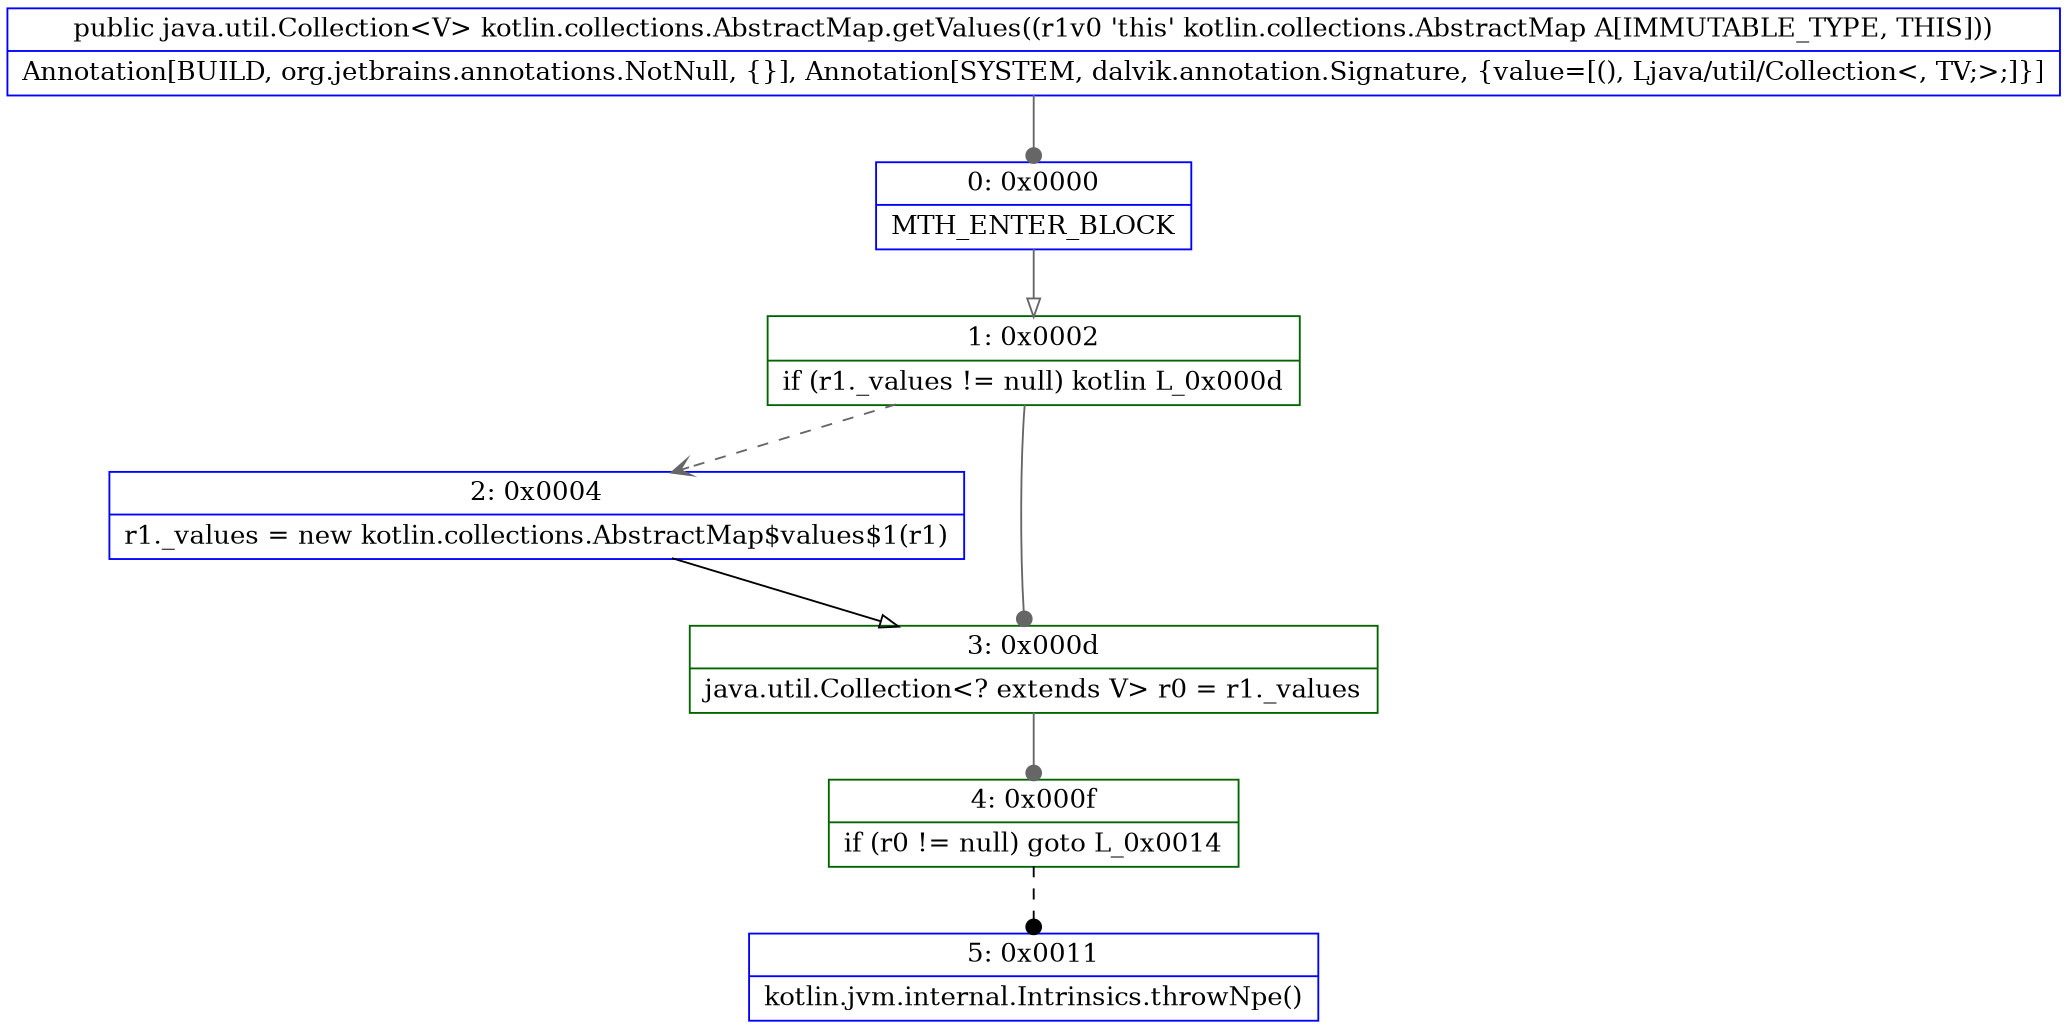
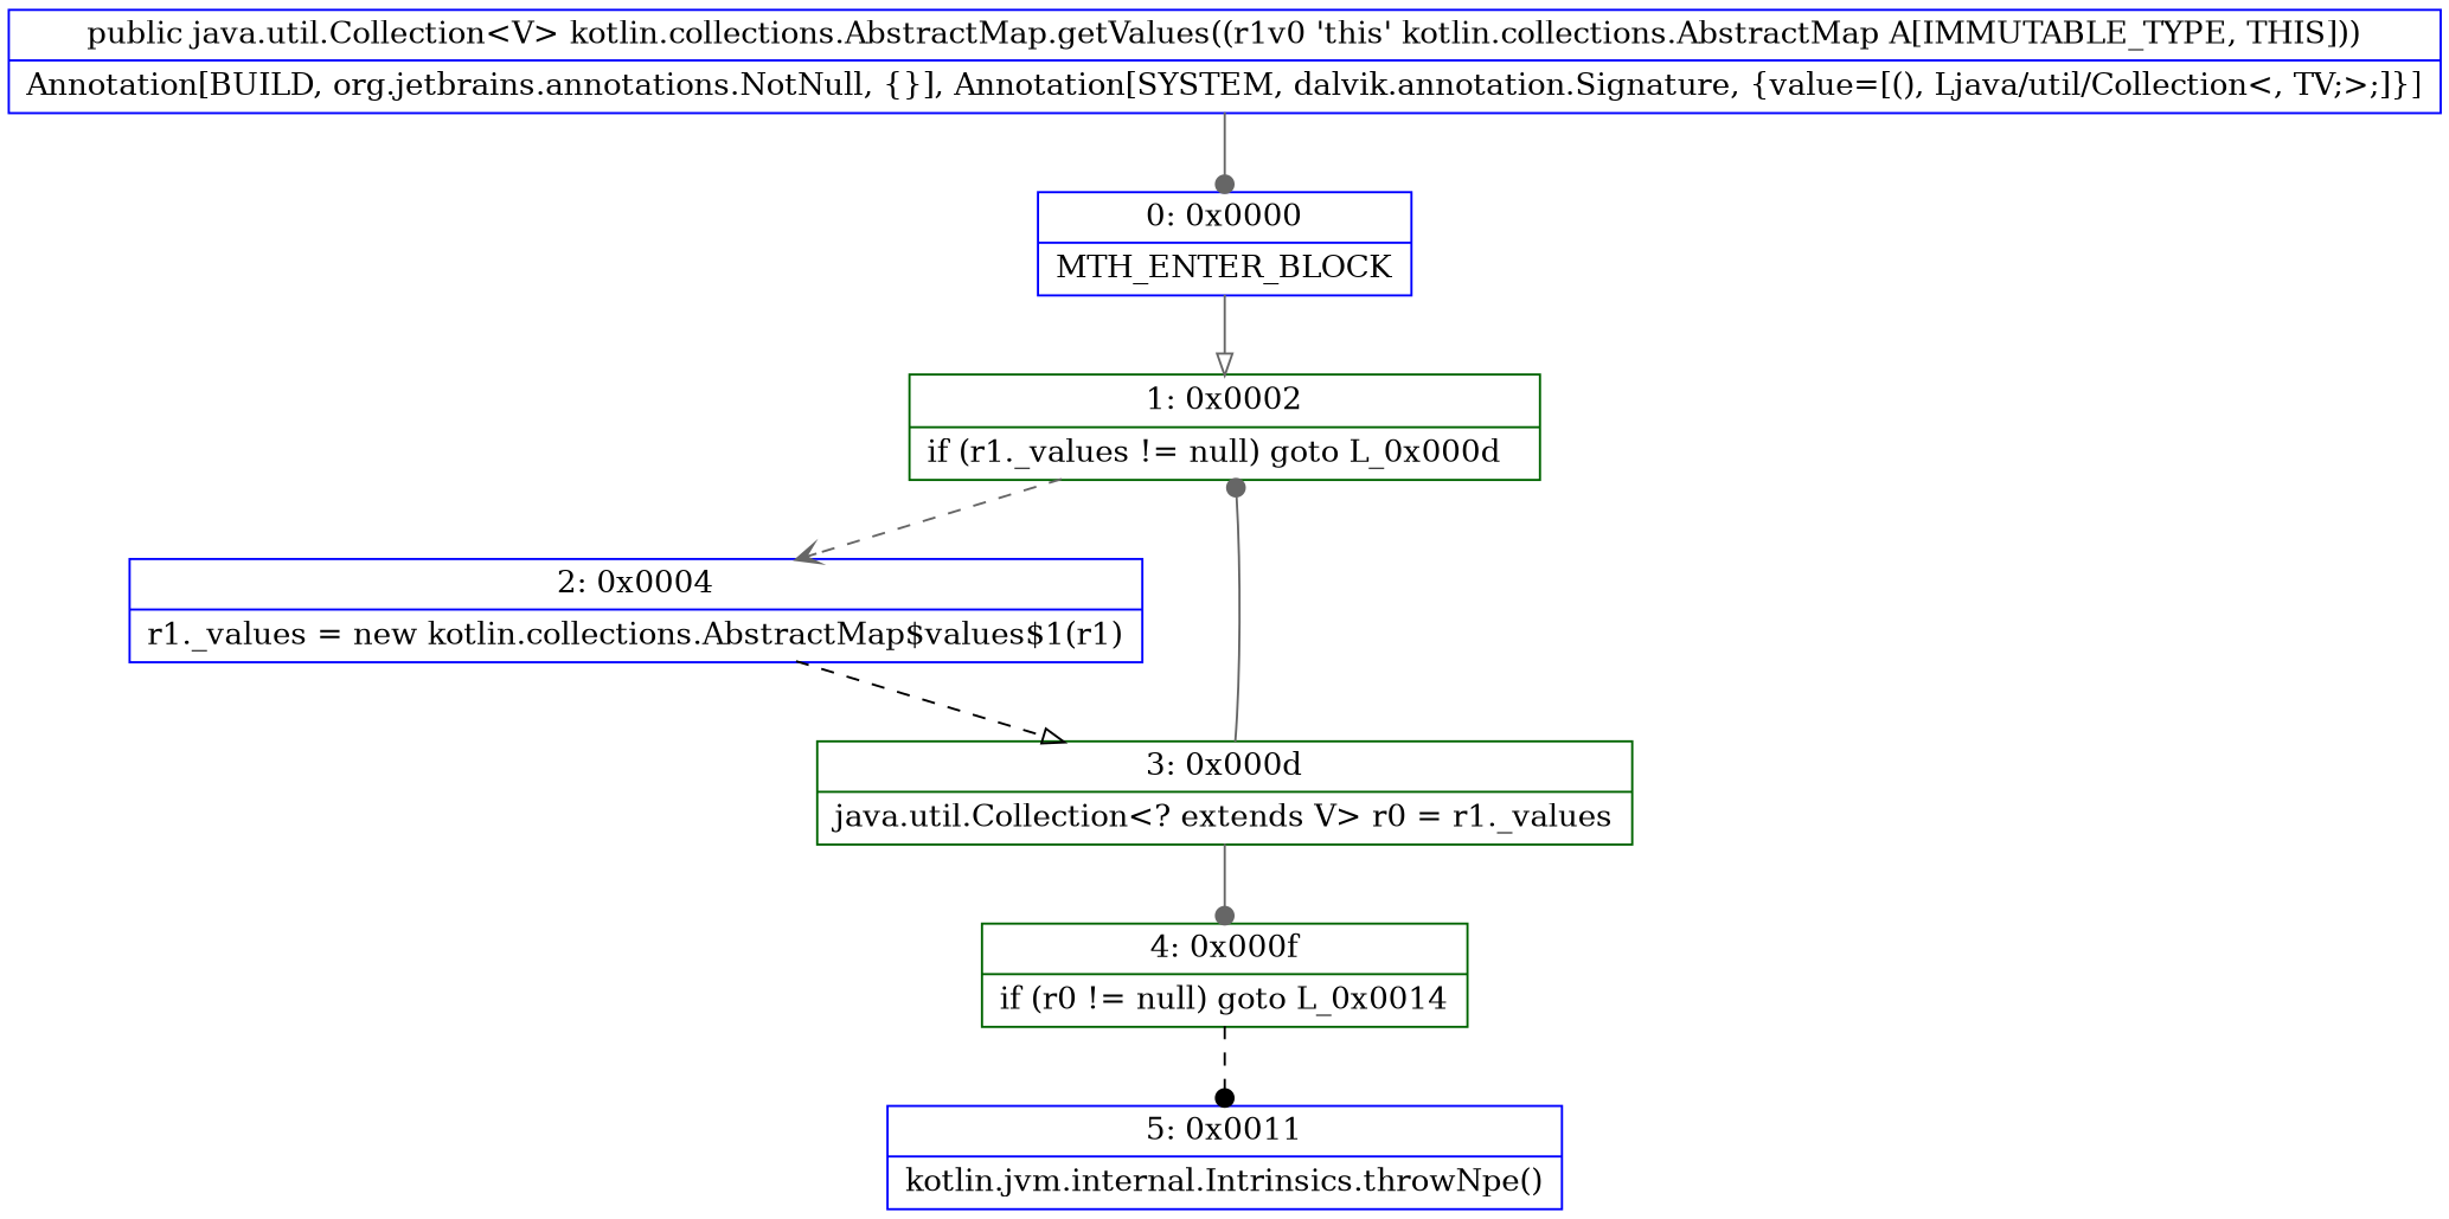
  digraph {
    node [color=blue shape=record]
    edge [arrowhead=dot color=gray40]
    n1 [label="{0\:\ 0x0000|MTH_ENTER_BLOCK\l}"]
-   n2 [color=darkgreen label="{1\:\ 0x0002|if (r1._values != null) kotlin L_0x000d\l}"]
+   n2 [color=darkgreen label="{1\:\ 0x0002|if (r1._values != null) goto L_0x000d\l}"]
    n3 [label="{2\:\ 0x0004|r1._values = new kotlin.collections.AbstractMap$values$1(r1)\l}"]
    n4 [color=darkgreen label="{3\:\ 0x000d|java.util.Collection\<? extends V\> r0 = r1._values\l}"]
    n5 [color=darkgreen label="{4\:\ 0x000f|if (r0 != null) goto L_0x0014\l}"]
    n6 [label="{5\:\ 0x0011|kotlin.jvm.internal.Intrinsics.throwNpe()\l}"]
    n7 [label="{public java.util.Collection\<V\> kotlin.collections.AbstractMap.getValues((r1v0 'this' kotlin.collections.AbstractMap A[IMMUTABLE_TYPE, THIS]))  | Annotation[BUILD, org.jetbrains.annotations.NotNull, \{\}], Annotation[SYSTEM, dalvik.annotation.Signature, \{value=[(), Ljava\/util\/Collection\<, TV;\>;]\}]\l}"]
    n1 -> n2 [arrowhead=onormal]
    n2 -> n3 [arrowhead=vee style=dashed]
-   n2 -> n4
-   n3 -> n4 [arrowhead=onormal color=black]
+   n4 -> n2
+   n3 -> n4 [arrowhead=onormal color=black style=dashed]
    n4 -> n5
    n5 -> n6 [color=black style=dashed]
    n7 -> n1
  }
